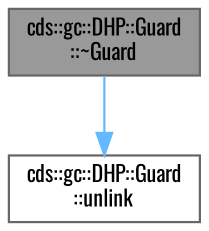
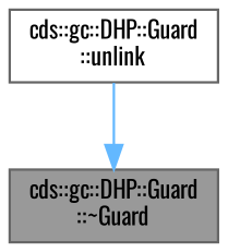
  digraph {
    rankdir=TB
    fontname=Oswald
    node [fontname=Oswald fontsize=10 shape=box style=filled]
    n1 [color=gray40 fillcolor=grey60 fontcolor=black height=0.2 label="cds::gc::DHP::Guard\l::~Guard" width=0.4]
    n2 [color=grey40 fillcolor=white height=0.2 label="cds::gc::DHP::Guard\l::unlink" width=0.4]
-   n1 -> n2 [color=steelblue1 fontname=Oswald fontsize=10 labelfontname=Helvetica labelfontsize=10 style=solid]
+   n2 -> n1 [color=steelblue1 fontname=Oswald fontsize=10 labelfontname=Helvetica labelfontsize=10 style=solid]
  }
